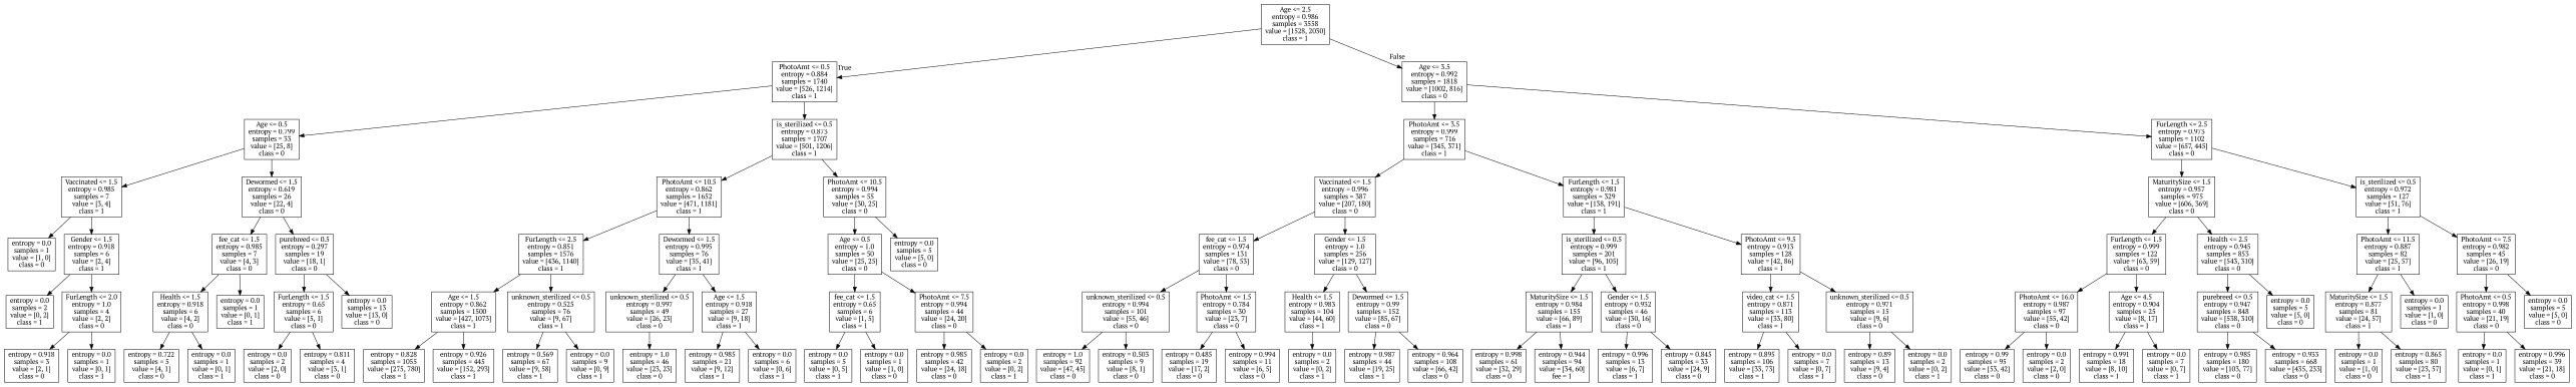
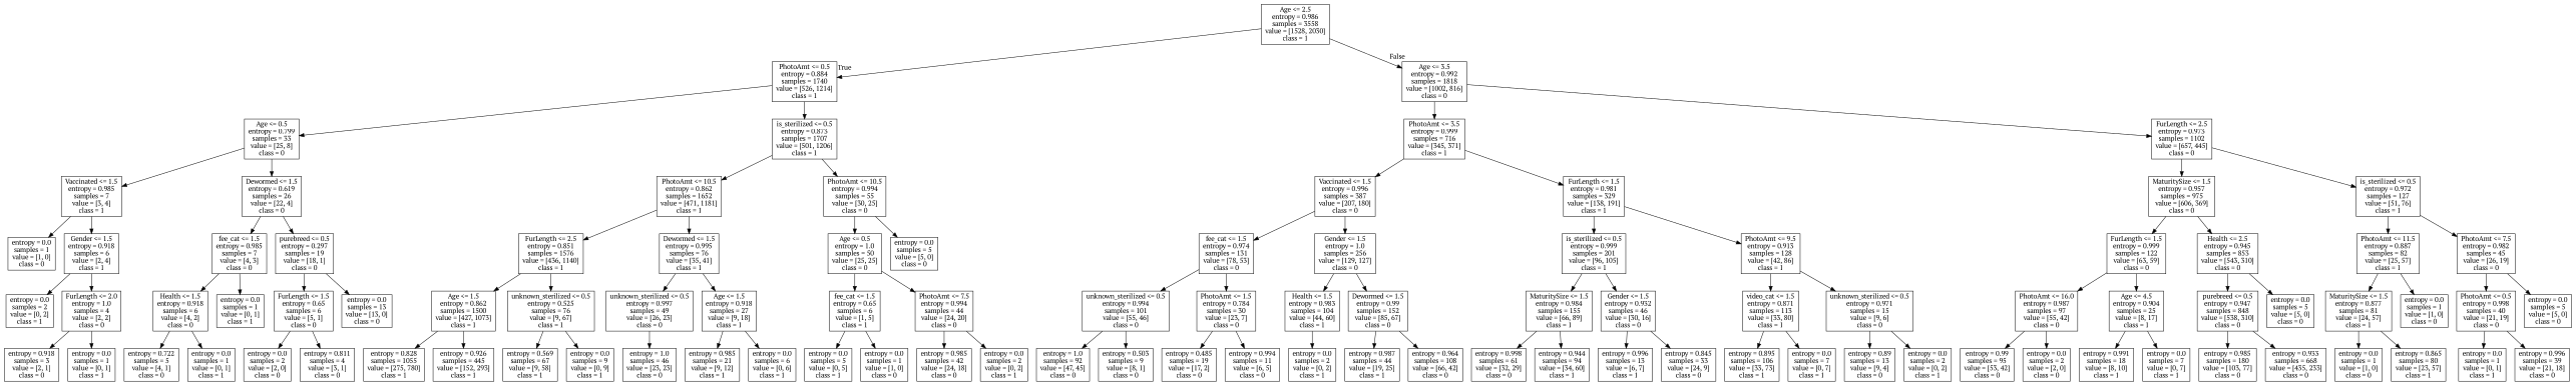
  digraph {
    fontname="PT Serif"
    node [fontname="PT Serif" shape=box]
    edge [fontname="PT Serif"]
    n1 [label="Age <= 2.5\nentropy = 0.986\nsamples = 3558\nvalue = [1528, 2030]\nclass = 1"]
    n2 [label="PhotoAmt <= 0.5\nentropy = 0.884\nsamples = 1740\nvalue = [526, 1214]\nclass = 1"]
    n3 [label="Age <= 3.5\nentropy = 0.992\nsamples = 1818\nvalue = [1002, 816]\nclass = 0"]
    n4 [label="Age <= 0.5\nentropy = 0.799\nsamples = 33\nvalue = [25, 8]\nclass = 0"]
    n5 [label="is_sterilized <= 0.5\nentropy = 0.873\nsamples = 1707\nvalue = [501, 1206]\nclass = 1"]
    n6 [label="PhotoAmt <= 3.5\nentropy = 0.999\nsamples = 716\nvalue = [345, 371]\nclass = 1"]
    n7 [label="FurLength <= 2.5\nentropy = 0.973\nsamples = 1102\nvalue = [657, 445]\nclass = 0"]
    n8 [label="Vaccinated <= 1.5\nentropy = 0.985\nsamples = 7\nvalue = [3, 4]\nclass = 1"]
    n9 [label="Dewormed <= 1.5\nentropy = 0.619\nsamples = 26\nvalue = [22, 4]\nclass = 0"]
    n10 [label="PhotoAmt <= 10.5\nentropy = 0.862\nsamples = 1652\nvalue = [471, 1181]\nclass = 1"]
    n11 [label="PhotoAmt <= 10.5\nentropy = 0.994\nsamples = 55\nvalue = [30, 25]\nclass = 0"]
    n12 [label="entropy = 0.0\nsamples = 1\nvalue = [1, 0]\nclass = 0"]
    n13 [label="Gender <= 1.5\nentropy = 0.918\nsamples = 6\nvalue = [2, 4]\nclass = 1"]
    n14 [label="fee_cat <= 1.5\nentropy = 0.985\nsamples = 7\nvalue = [4, 3]\nclass = 0"]
    n15 [label="purebreed <= 0.5\nentropy = 0.297\nsamples = 19\nvalue = [18, 1]\nclass = 0"]
    n16 [label="entropy = 0.0\nsamples = 2\nvalue = [0, 2]\nclass = 1"]
    n17 [label="FurLength <= 2.0\nentropy = 1.0\nsamples = 4\nvalue = [2, 2]\nclass = 0"]
    n18 [label="entropy = 0.918\nsamples = 3\nvalue = [2, 1]\nclass = 0"]
    n19 [label="entropy = 0.0\nsamples = 1\nvalue = [0, 1]\nclass = 1"]
    n20 [label="Health <= 1.5\nentropy = 0.918\nsamples = 6\nvalue = [4, 2]\nclass = 0"]
    n21 [label="entropy = 0.0\nsamples = 1\nvalue = [0, 1]\nclass = 1"]
    n22 [label="FurLength <= 1.5\nentropy = 0.65\nsamples = 6\nvalue = [5, 1]\nclass = 0"]
    n23 [label="entropy = 0.0\nsamples = 13\nvalue = [13, 0]\nclass = 0"]
    n24 [label="entropy = 0.722\nsamples = 5\nvalue = [4, 1]\nclass = 0"]
    n25 [label="entropy = 0.0\nsamples = 1\nvalue = [0, 1]\nclass = 1"]
    n26 [label="entropy = 0.0\nsamples = 2\nvalue = [2, 0]\nclass = 0"]
    n27 [label="entropy = 0.811\nsamples = 4\nvalue = [3, 1]\nclass = 0"]
    n28 [label="FurLength <= 2.5\nentropy = 0.851\nsamples = 1576\nvalue = [436, 1140]\nclass = 1"]
    n29 [label="Dewormed <= 1.5\nentropy = 0.995\nsamples = 76\nvalue = [35, 41]\nclass = 1"]
    n30 [label="Age <= 0.5\nentropy = 1.0\nsamples = 50\nvalue = [25, 25]\nclass = 0"]
    n31 [label="entropy = 0.0\nsamples = 5\nvalue = [5, 0]\nclass = 0"]
    n32 [label="Age <= 1.5\nentropy = 0.862\nsamples = 1500\nvalue = [427, 1073]\nclass = 1"]
    n33 [label="unknown_sterilized <= 0.5\nentropy = 0.525\nsamples = 76\nvalue = [9, 67]\nclass = 1"]
    n34 [label="unknown_sterilized <= 0.5\nentropy = 0.997\nsamples = 49\nvalue = [26, 23]\nclass = 0"]
    n35 [label="Age <= 1.5\nentropy = 0.918\nsamples = 27\nvalue = [9, 18]\nclass = 1"]
    n36 [label="entropy = 0.828\nsamples = 1055\nvalue = [275, 780]\nclass = 1"]
    n37 [label="entropy = 0.926\nsamples = 445\nvalue = [152, 293]\nclass = 1"]
    n38 [label="entropy = 0.569\nsamples = 67\nvalue = [9, 58]\nclass = 1"]
    n39 [label="entropy = 0.0\nsamples = 9\nvalue = [0, 9]\nclass = 1"]
    n40 [label="entropy = 1.0\nsamples = 46\nvalue = [23, 23]\nclass = 0"]
    n41 [label="entropy = 0.985\nsamples = 21\nvalue = [9, 12]\nclass = 1"]
    n42 [label="entropy = 0.0\nsamples = 6\nvalue = [0, 6]\nclass = 1"]
    n43 [label="fee_cat <= 1.5\nentropy = 0.65\nsamples = 6\nvalue = [1, 5]\nclass = 1"]
    n44 [label="PhotoAmt <= 7.5\nentropy = 0.994\nsamples = 44\nvalue = [24, 20]\nclass = 0"]
    n45 [label="entropy = 0.0\nsamples = 5\nvalue = [0, 5]\nclass = 1"]
    n46 [label="entropy = 0.0\nsamples = 1\nvalue = [1, 0]\nclass = 0"]
    n47 [label="entropy = 0.985\nsamples = 42\nvalue = [24, 18]\nclass = 0"]
    n48 [label="entropy = 0.0\nsamples = 2\nvalue = [0, 2]\nclass = 1"]
    n49 [label="Vaccinated <= 1.5\nentropy = 0.996\nsamples = 387\nvalue = [207, 180]\nclass = 0"]
    n50 [label="FurLength <= 1.5\nentropy = 0.981\nsamples = 329\nvalue = [138, 191]\nclass = 1"]
    n51 [label="MaturitySize <= 1.5\nentropy = 0.957\nsamples = 975\nvalue = [606, 369]\nclass = 0"]
    n52 [label="is_sterilized <= 0.5\nentropy = 0.972\nsamples = 127\nvalue = [51, 76]\nclass = 1"]
    n53 [label="fee_cat <= 1.5\nentropy = 0.974\nsamples = 131\nvalue = [78, 53]\nclass = 0"]
    n54 [label="Gender <= 1.5\nentropy = 1.0\nsamples = 256\nvalue = [129, 127]\nclass = 0"]
    n55 [label="is_sterilized <= 0.5\nentropy = 0.999\nsamples = 201\nvalue = [96, 105]\nclass = 1"]
    n56 [label="PhotoAmt <= 9.5\nentropy = 0.913\nsamples = 128\nvalue = [42, 86]\nclass = 1"]
    n57 [label="unknown_sterilized <= 0.5\nentropy = 0.994\nsamples = 101\nvalue = [55, 46]\nclass = 0"]
    n58 [label="PhotoAmt <= 1.5\nentropy = 0.784\nsamples = 30\nvalue = [23, 7]\nclass = 0"]
    n59 [label="Health <= 1.5\nentropy = 0.983\nsamples = 104\nvalue = [44, 60]\nclass = 1"]
    n60 [label="Dewormed <= 1.5\nentropy = 0.99\nsamples = 152\nvalue = [85, 67]\nclass = 0"]
    n61 [label="entropy = 1.0\nsamples = 92\nvalue = [47, 45]\nclass = 0"]
    n62 [label="entropy = 0.503\nsamples = 9\nvalue = [8, 1]\nclass = 0"]
    n63 [label="entropy = 0.485\nsamples = 19\nvalue = [17, 2]\nclass = 0"]
    n64 [label="entropy = 0.994\nsamples = 11\nvalue = [6, 5]\nclass = 0"]
    n65 [label="entropy = 0.0\nsamples = 2\nvalue = [0, 2]\nclass = 1"]
    n66 [label="entropy = 0.987\nsamples = 44\nvalue = [19, 25]\nclass = 1"]
    n67 [label="entropy = 0.964\nsamples = 108\nvalue = [66, 42]\nclass = 0"]
    n68 [label="MaturitySize <= 1.5\nentropy = 0.984\nsamples = 155\nvalue = [66, 89]\nclass = 1"]
    n69 [label="Gender <= 1.5\nentropy = 0.932\nsamples = 46\nvalue = [30, 16]\nclass = 0"]
    n70 [label="video_cat <= 1.5\nentropy = 0.871\nsamples = 113\nvalue = [33, 80]\nclass = 1"]
    n71 [label="unknown_sterilized <= 0.5\nentropy = 0.971\nsamples = 15\nvalue = [9, 6]\nclass = 0"]
    n72 [label="entropy = 0.998\nsamples = 61\nvalue = [32, 29]\nclass = 0"]
-   n73 [label="entropy = 0.944\nsamples = 94\nvalue = [34, 60]\nfee = 1"]
+   n73 [label="entropy = 0.944\nsamples = 94\nvalue = [34, 60]\nclass = 1"]
    n74 [label="entropy = 0.996\nsamples = 13\nvalue = [6, 7]\nclass = 1"]
    n75 [label="entropy = 0.845\nsamples = 33\nvalue = [24, 9]\nclass = 0"]
    n76 [label="entropy = 0.895\nsamples = 106\nvalue = [33, 73]\nclass = 1"]
    n77 [label="entropy = 0.0\nsamples = 7\nvalue = [0, 7]\nclass = 1"]
    n78 [label="entropy = 0.89\nsamples = 13\nvalue = [9, 4]\nclass = 0"]
    n79 [label="entropy = 0.0\nsamples = 2\nvalue = [0, 2]\nclass = 1"]
    n80 [label="FurLength <= 1.5\nentropy = 0.999\nsamples = 122\nvalue = [63, 59]\nclass = 0"]
    n81 [label="Health <= 2.5\nentropy = 0.945\nsamples = 853\nvalue = [543, 310]\nclass = 0"]
    n82 [label="PhotoAmt <= 11.5\nentropy = 0.887\nsamples = 82\nvalue = [25, 57]\nclass = 1"]
    n83 [label="PhotoAmt <= 7.5\nentropy = 0.982\nsamples = 45\nvalue = [26, 19]\nclass = 0"]
    n84 [label="PhotoAmt <= 16.0\nentropy = 0.987\nsamples = 97\nvalue = [55, 42]\nclass = 0"]
    n85 [label="Age <= 4.5\nentropy = 0.904\nsamples = 25\nvalue = [8, 17]\nclass = 1"]
    n86 [label="purebreed <= 0.5\nentropy = 0.947\nsamples = 848\nvalue = [538, 310]\nclass = 0"]
    n87 [label="entropy = 0.0\nsamples = 5\nvalue = [5, 0]\nclass = 0"]
    n88 [label="entropy = 0.99\nsamples = 95\nvalue = [53, 42]\nclass = 0"]
    n89 [label="entropy = 0.0\nsamples = 2\nvalue = [2, 0]\nclass = 0"]
    n90 [label="entropy = 0.991\nsamples = 18\nvalue = [8, 10]\nclass = 1"]
    n91 [label="entropy = 0.0\nsamples = 7\nvalue = [0, 7]\nclass = 1"]
    n92 [label="entropy = 0.985\nsamples = 180\nvalue = [103, 77]\nclass = 0"]
    n93 [label="entropy = 0.933\nsamples = 668\nvalue = [435, 233]\nclass = 0"]
    n94 [label="MaturitySize <= 1.5\nentropy = 0.877\nsamples = 81\nvalue = [24, 57]\nclass = 1"]
    n95 [label="entropy = 0.0\nsamples = 1\nvalue = [1, 0]\nclass = 0"]
    n96 [label="PhotoAmt <= 0.5\nentropy = 0.998\nsamples = 40\nvalue = [21, 19]\nclass = 0"]
    n97 [label="entropy = 0.0\nsamples = 5\nvalue = [5, 0]\nclass = 0"]
    n98 [label="entropy = 0.0\nsamples = 1\nvalue = [1, 0]\nclass = 0"]
    n99 [label="entropy = 0.865\nsamples = 80\nvalue = [23, 57]\nclass = 1"]
    n100 [label="entropy = 0.0\nsamples = 1\nvalue = [0, 1]\nclass = 1"]
    n101 [label="entropy = 0.996\nsamples = 39\nvalue = [21, 18]\nclass = 0"]
    n1 -> n2 [headlabel=True labelangle=45 labeldistance=2.5]
    n1 -> n3 [headlabel=False labelangle=-45 labeldistance=2.5]
    n2 -> n4
    n2 -> n5
    n3 -> n6
    n3 -> n7
    n4 -> n8
    n4 -> n9
    n5 -> n10
    n5 -> n11
    n6 -> n49
    n6 -> n50
    n7 -> n51
    n7 -> n52
    n8 -> n12
    n8 -> n13
    n9 -> n14
    n9 -> n15
    n10 -> n28
    n10 -> n29
    n11 -> n30
    n11 -> n31
    n13 -> n16
    n13 -> n17
    n14 -> n20
    n14 -> n21
    n15 -> n22
    n15 -> n23
    n17 -> n18
    n17 -> n19
    n20 -> n24
    n20 -> n25
    n22 -> n26
    n22 -> n27
    n28 -> n32
    n28 -> n33
    n29 -> n34
    n29 -> n35
    n30 -> n43
    n30 -> n44
    n32 -> n36
    n32 -> n37
    n33 -> n38
    n33 -> n39
    n34 -> n40
    n35 -> n41
    n35 -> n42
    n43 -> n45
    n43 -> n46
    n44 -> n47
    n44 -> n48
    n49 -> n53
    n49 -> n54
    n50 -> n55
    n50 -> n56
    n51 -> n80
    n51 -> n81
    n52 -> n82
    n52 -> n83
    n53 -> n57
    n53 -> n58
    n54 -> n59
    n54 -> n60
    n55 -> n68
    n55 -> n69
    n56 -> n70
    n56 -> n71
    n57 -> n61
    n57 -> n62
    n58 -> n63
    n58 -> n64
    n59 -> n65
    n60 -> n66
    n60 -> n67
    n68 -> n72
    n68 -> n73
    n69 -> n74
    n69 -> n75
    n70 -> n76
    n70 -> n77
    n71 -> n78
    n71 -> n79
    n80 -> n84
    n80 -> n85
    n81 -> n86
    n81 -> n87
    n82 -> n94
    n82 -> n95
    n83 -> n96
    n83 -> n97
    n84 -> n88
    n84 -> n89
    n85 -> n90
    n85 -> n91
    n86 -> n92
    n86 -> n93
    n94 -> n98
    n94 -> n99
    n96 -> n100
    n96 -> n101
  }
